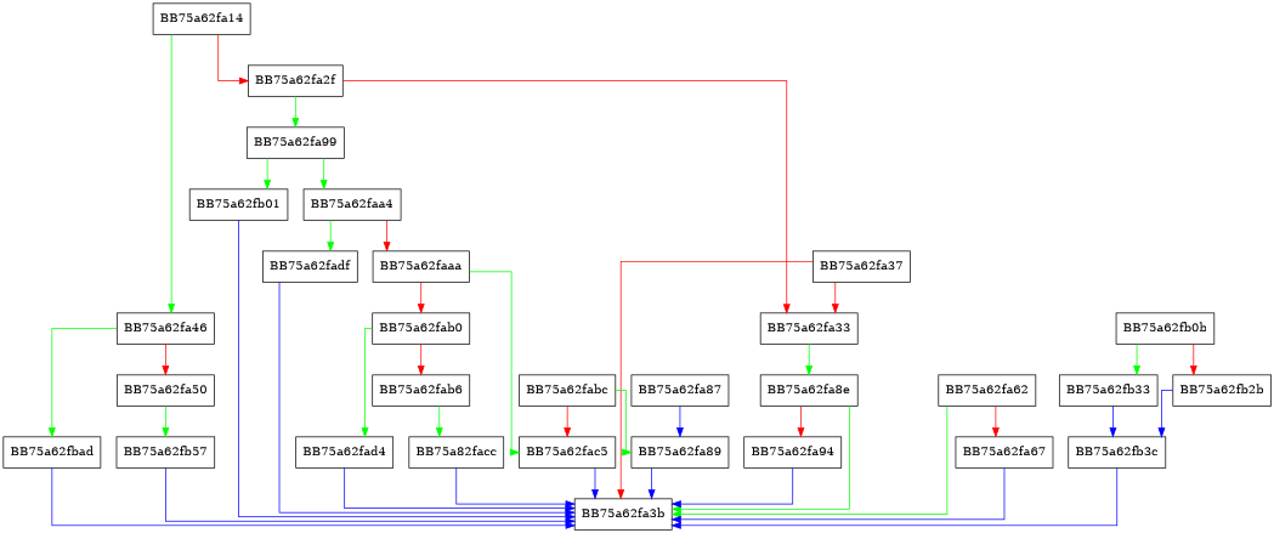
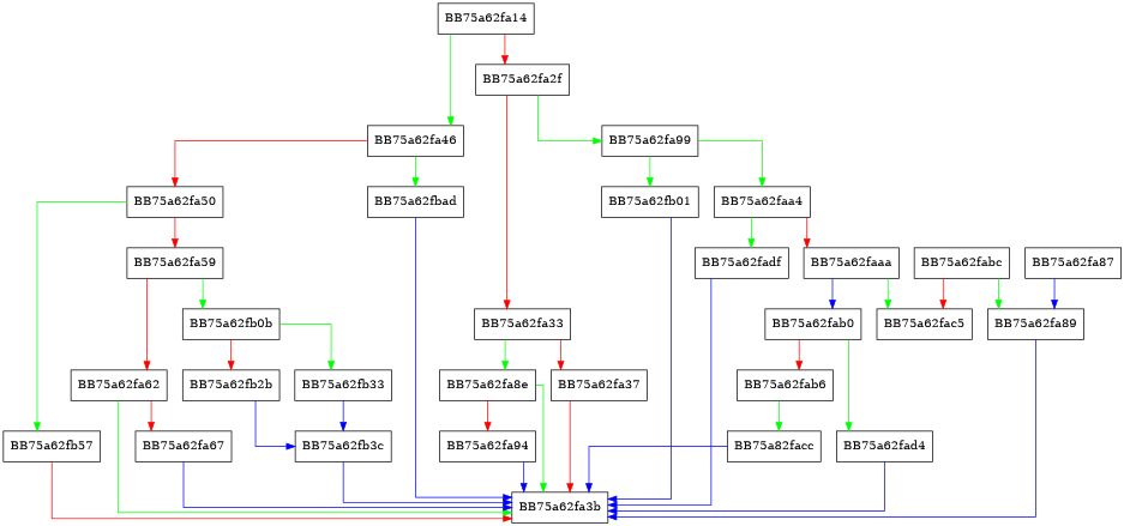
  digraph {
    splines=ortho
    node [shape=box]
    edge [color=green]
    BB75a62fa14
    BB75a62fa46
    BB75a62fa2f
    BB75a62fbad
    BB75a62fa50
    BB75a62fa99
    BB75a62fa33
    BB75a62fa3b
    BB75a62fb57
+   BB75a62fa59
    BB75a62fb01
    BB75a62faa4
    BB75a62fa8e
    BB75a62fa37
    BB75a62fadf
    BB75a62faaa
    BB75a62fa94
    BB75a62fa87
    BB75a62fa89
    BB75a62fb0b
    BB75a62fa62
    BB75a62fb33
    BB75a62fb2b
    BB75a62fa67
    BB75a62fb3c
    BB75a62fac5
    BB75a62fab0
    BB75a62fad4
    BB75a62fab6
    n30 [label=BB75a82facc]
    BB75a62fabc
    BB75a62fa14 -> BB75a62fa46
    BB75a62fa14 -> BB75a62fa2f [color=red]
    BB75a62fa46 -> BB75a62fbad
    BB75a62fa46 -> BB75a62fa50 [color=red]
    BB75a62fa2f -> BB75a62fa99
    BB75a62fa2f -> BB75a62fa33 [color=red]
    BB75a62fbad -> BB75a62fa3b [color=blue]
    BB75a62fa50 -> BB75a62fb57
+   BB75a62fa50 -> BB75a62fa59 [color=red]
    BB75a62fa99 -> BB75a62fb01
    BB75a62fa99 -> BB75a62faa4
    BB75a62fa33 -> BB75a62fa8e
-   BB75a62fa37 -> BB75a62fa33 [color=red]
-   BB75a62fb57 -> BB75a62fa3b [color=blue]
+   BB75a62fa33 -> BB75a62fa37 [color=red]
+   BB75a62fb57 -> BB75a62fa3b [color=red]
+   BB75a62fa59 -> BB75a62fb0b
+   BB75a62fa59 -> BB75a62fa62 [color=red]
    BB75a62fb01 -> BB75a62fa3b [color=blue]
    BB75a62faa4 -> BB75a62fadf
    BB75a62faa4 -> BB75a62faaa [color=red]
    BB75a62fa8e -> BB75a62fa3b
    BB75a62fa8e -> BB75a62fa94 [color=red]
    BB75a62fa37 -> BB75a62fa3b [color=red]
    BB75a62fadf -> BB75a62fa3b [color=blue]
    BB75a62faaa -> BB75a62fac5
-   BB75a62faaa -> BB75a62fab0 [color=red]
+   BB75a62faaa -> BB75a62fab0 [color=blue]
    BB75a62fa94 -> BB75a62fa3b [color=blue]
    BB75a62fa87 -> BB75a62fa89 [color=blue]
    BB75a62fa89 -> BB75a62fa3b [color=blue]
    BB75a62fb0b -> BB75a62fb33
    BB75a62fb0b -> BB75a62fb2b [color=red]
    BB75a62fa62 -> BB75a62fa3b
    BB75a62fa62 -> BB75a62fa67 [color=red]
    BB75a62fb33 -> BB75a62fb3c [color=blue]
    BB75a62fb2b -> BB75a62fb3c [color=blue]
    BB75a62fa67 -> BB75a62fa3b [color=blue]
    BB75a62fb3c -> BB75a62fa3b [color=blue]
-   BB75a62fac5 -> BB75a62fa3b [color=blue]
    BB75a62fab0 -> BB75a62fad4
    BB75a62fab0 -> BB75a62fab6 [color=red]
    BB75a62fad4 -> BB75a62fa3b [color=blue]
    BB75a62fab6 -> n30
    n30 -> BB75a62fa3b [color=blue]
    BB75a62fabc -> BB75a62fa89
    BB75a62fabc -> BB75a62fac5 [color=red]
  }
